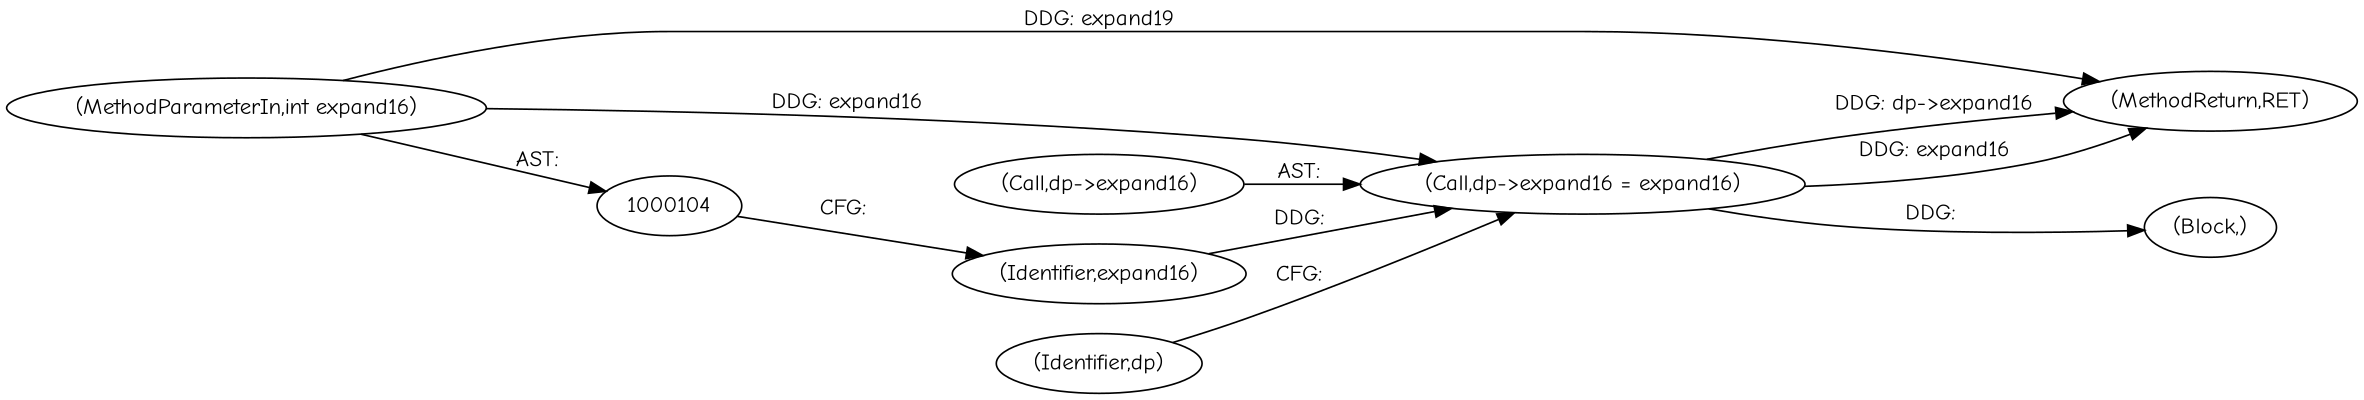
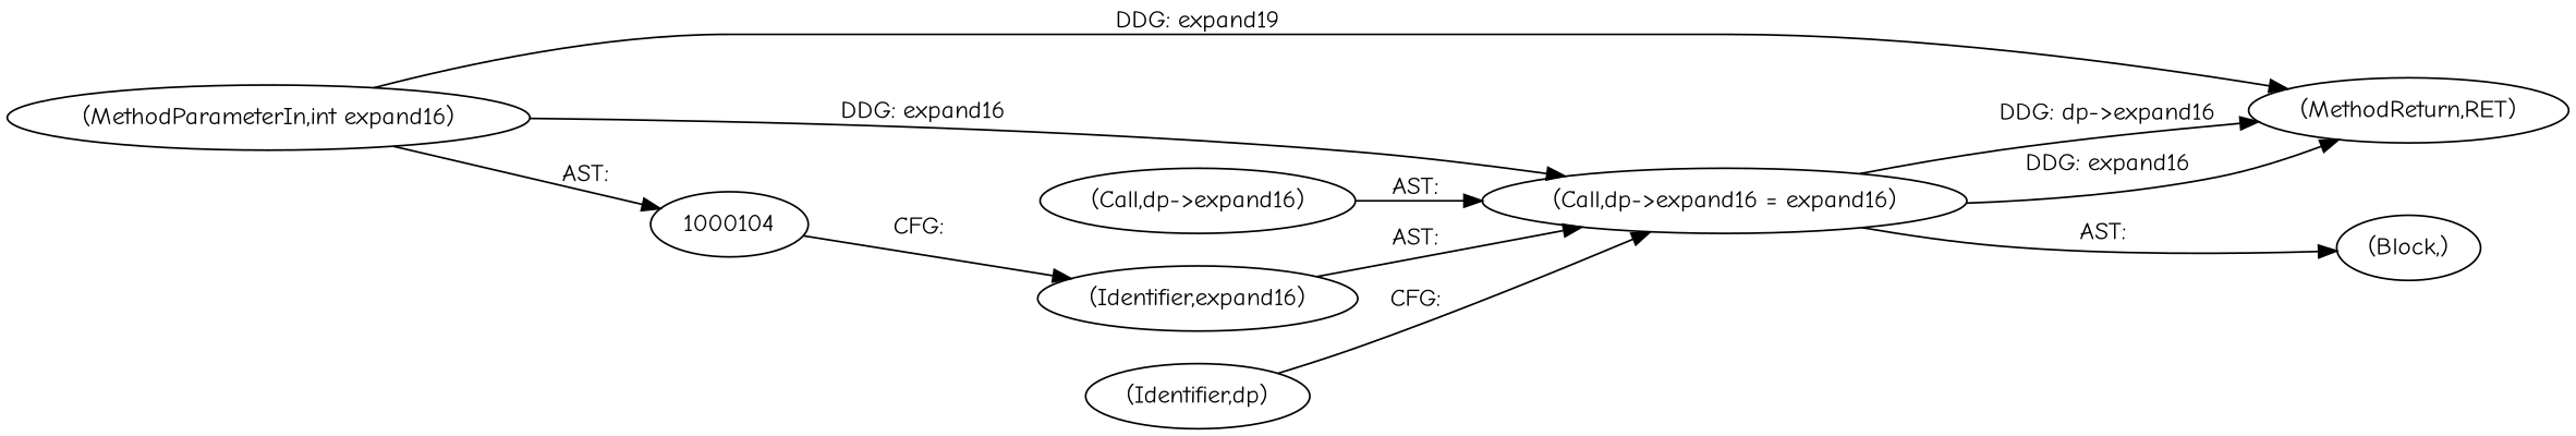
  digraph {
    fontname="Comic Neue"
    rankdir=LR
    node [fontname="Comic Neue"]
    edge [fontname="Comic Neue"]
    n1 [label="(Call,dp->expand16 = expand16)"]
    n2 [label="(MethodReturn,RET)"]
    n3 [label="(Block,)"]
    n4 [label="(Identifier,expand16)"]
    n5 [label="(MethodParameterIn,int expand16)"]
    1000104
    n7 [label="(Identifier,dp)"]
    n8 [label="(Call,dp->expand16)"]
    n1 -> n2 [label="DDG: expand16"]
    n1 -> n2 [label="DDG: dp->expand16"]
-   n1 -> n3 [label="DDG: "]
-   n4 -> n1 [label="DDG: "]
+   n1 -> n3 [label="AST: "]
+   n4 -> n1 [label="AST: "]
    n5 -> n1 [label="DDG: expand16"]
    n5 -> n2 [label="DDG: expand19"]
    n5 -> 1000104 [label="AST: "]
    1000104 -> n4 [label="CFG: "]
    n7 -> n1 [label="CFG: "]
    n8 -> n1 [label="AST: "]
  }
